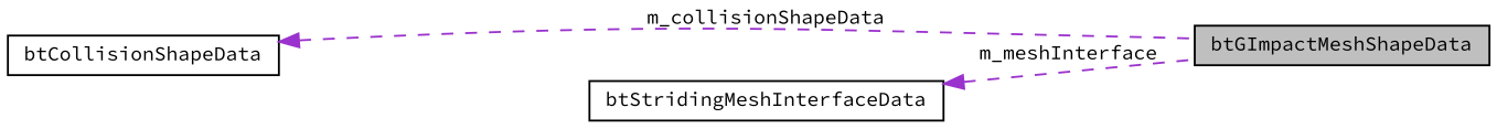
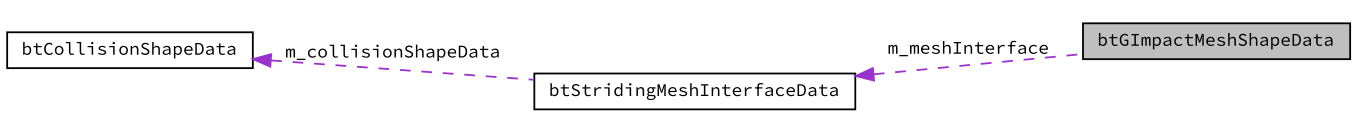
  digraph {
    fontname="Source Code Pro"
    rankdir=LR
    node [color=black fontname="Source Code Pro" fontsize=10 shape=record]
    edge [color=darkorchid3 dir=back fontname="Source Code Pro" fontsize=10 labelfontname=FreeSans labelfontsize=10 style=dashed]
    n1 [fillcolor=grey75 fontcolor=black height=0.2 label=btGImpactMeshShapeData style=filled width=0.4]
    n2 [height=0.2 label=btCollisionShapeData width=0.4]
    n3 [height=0.2 label=btStridingMeshInterfaceData width=0.4]
-   n2 -> n1 [label=m_collisionShapeData]
+   n2 -> n3 [label=m_collisionShapeData]
    n3 -> n1 [label=m_meshInterface]
  }
